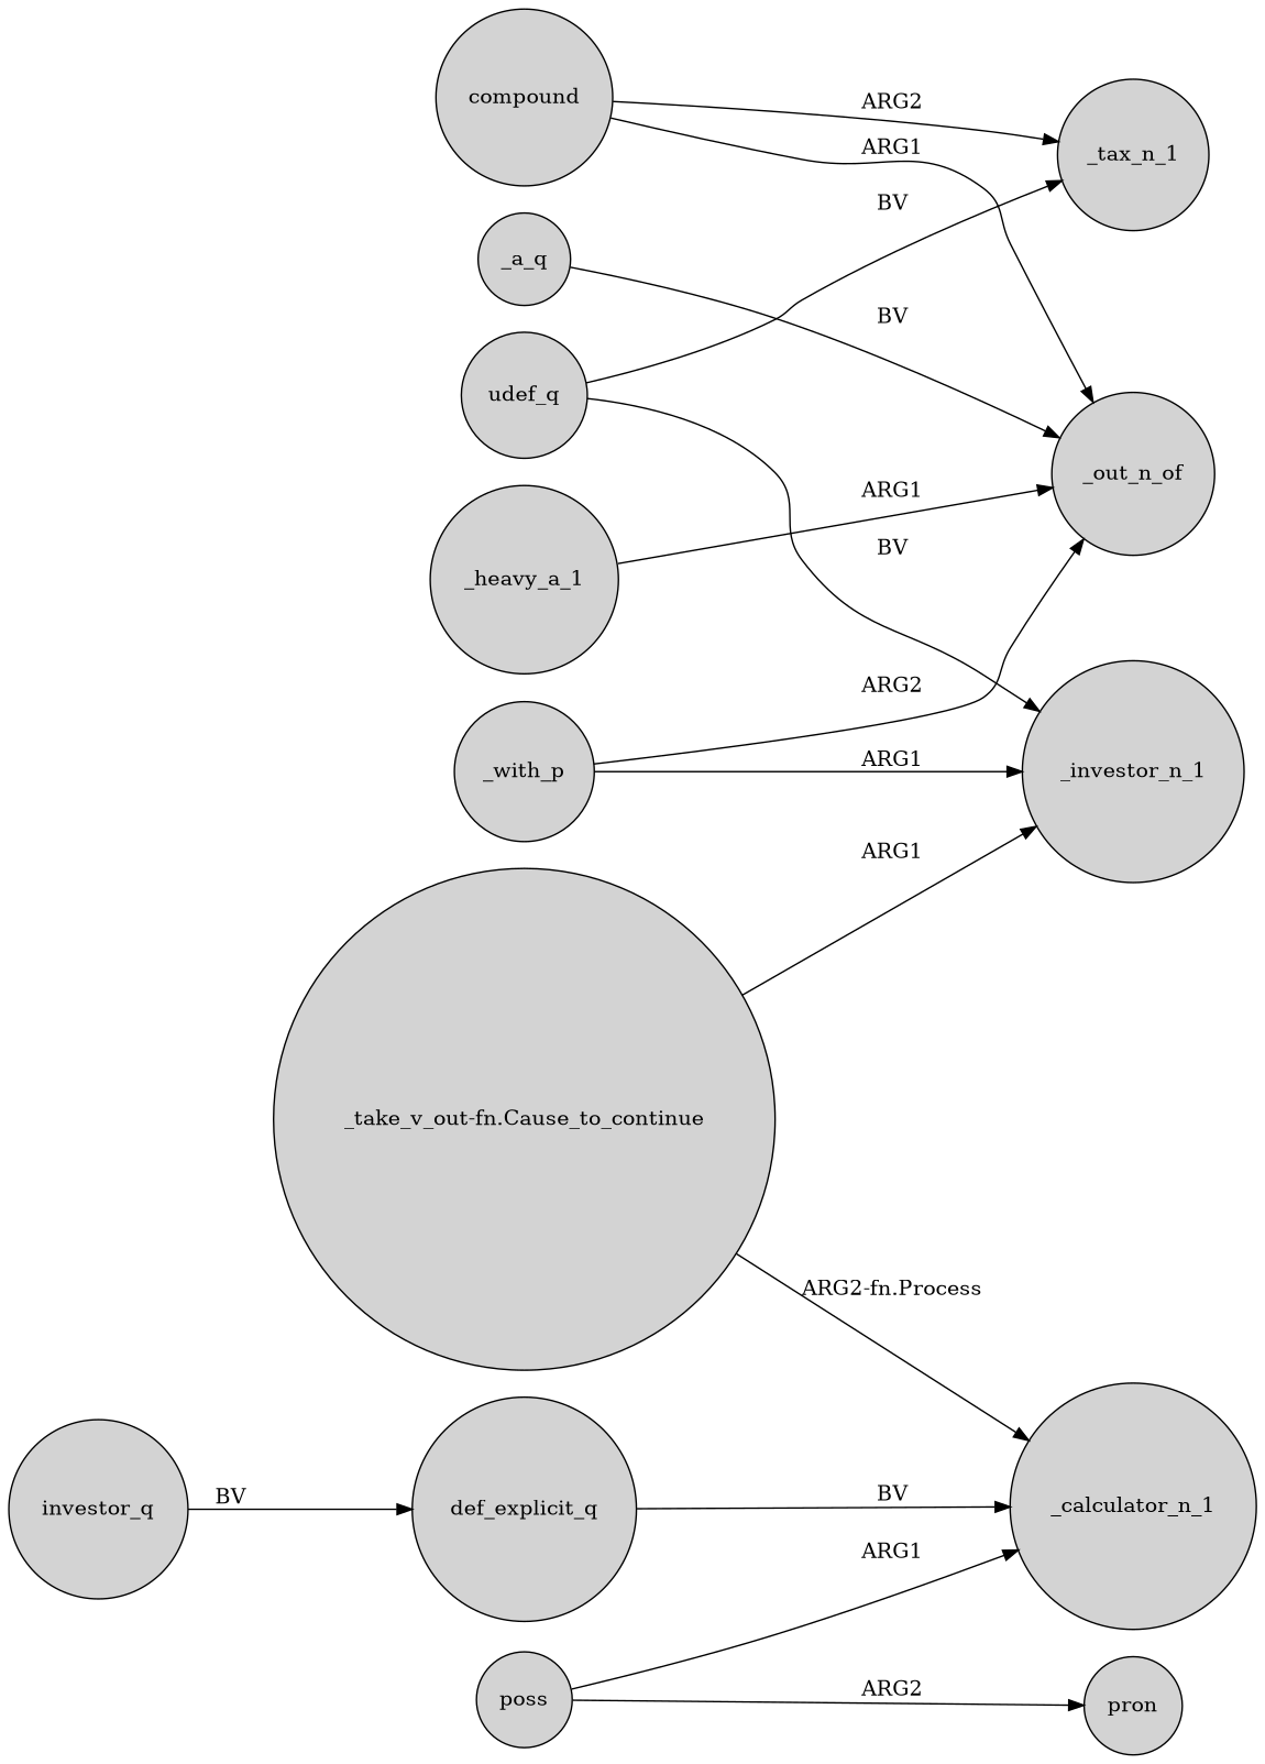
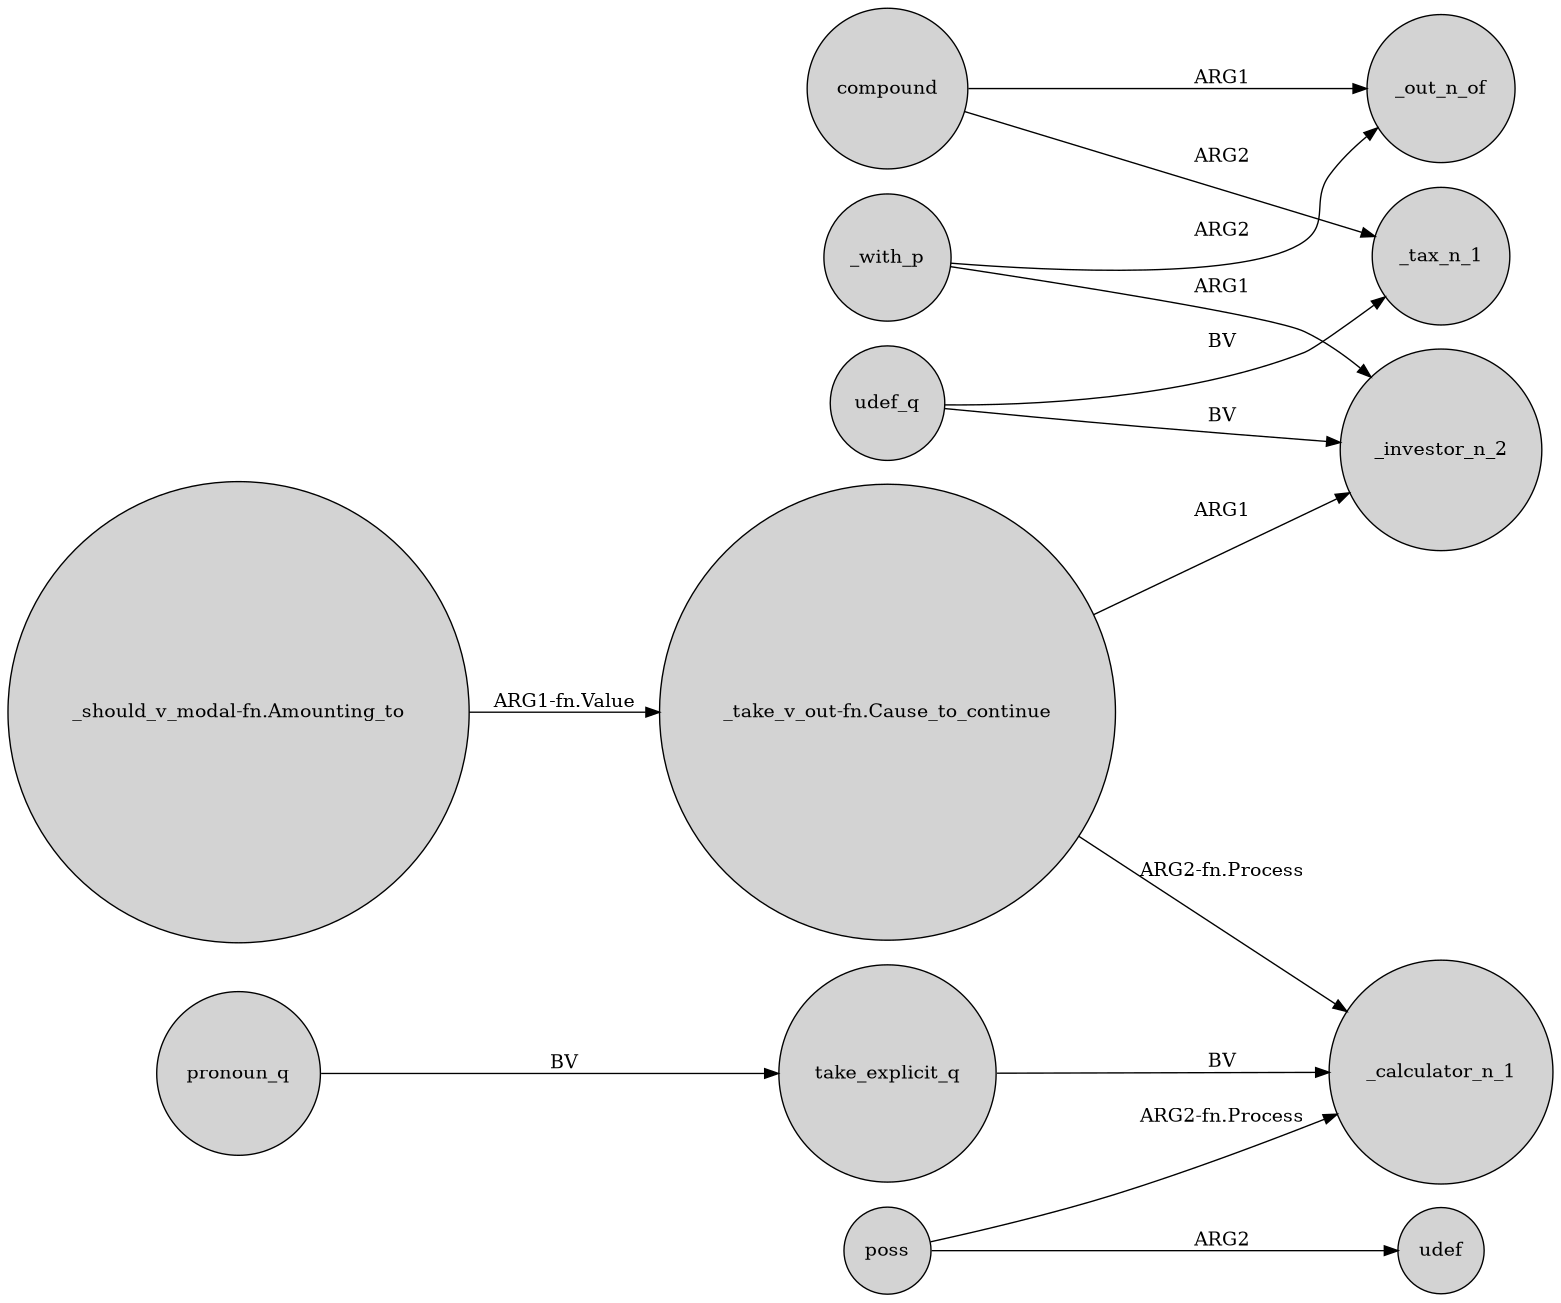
  digraph {
    rankdir=LR
    node [shape=circle style=filled]
    n1 [label=_out_n_of]
    compound
    _tax_n_1
    _with_p
-   _investor_n_1
+   _investor_n_1 [label=_investor_n_2]
    "_take_v_out-fn.Cause_to_continue"
    _calculator_n_1
-   def_explicit_q
+   def_explicit_q [label=take_explicit_q]
    udef_q
-   _a_q
-   _heavy_a_1
-   pronoun_q [label=investor_q]
+   pronoun_q
    poss
-   pron
+   pron [label=udef]
+   "_should_v_modal-fn.Amounting_to"
    compound -> n1 [label=ARG1]
    compound -> _tax_n_1 [label=ARG2]
    _with_p -> n1 [label=ARG2]
    _with_p -> _investor_n_1 [label=ARG1]
    "_take_v_out-fn.Cause_to_continue" -> _investor_n_1 [label=ARG1]
    "_take_v_out-fn.Cause_to_continue" -> _calculator_n_1 [label="ARG2-fn.Process"]
    def_explicit_q -> _calculator_n_1 [label=BV]
    udef_q -> _tax_n_1 [label=BV]
    udef_q -> _investor_n_1 [label=BV]
-   _a_q -> n1 [label=BV]
-   _heavy_a_1 -> n1 [label=ARG1]
    pronoun_q -> def_explicit_q [label=BV]
-   poss -> _calculator_n_1 [label=ARG1]
+   poss -> _calculator_n_1 [label="ARG2-fn.Process"]
    poss -> pron [label=ARG2]
+   "_should_v_modal-fn.Amounting_to" -> "_take_v_out-fn.Cause_to_continue" [label="ARG1-fn.Value"]
  }
